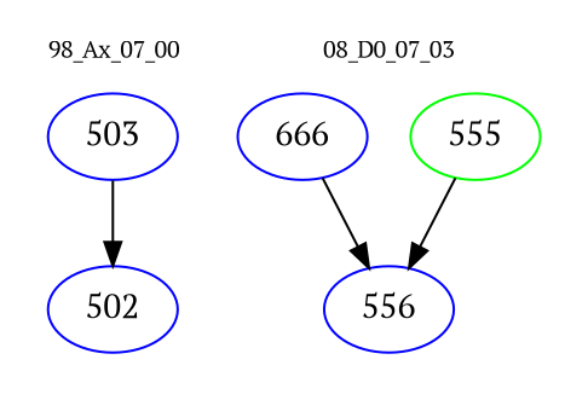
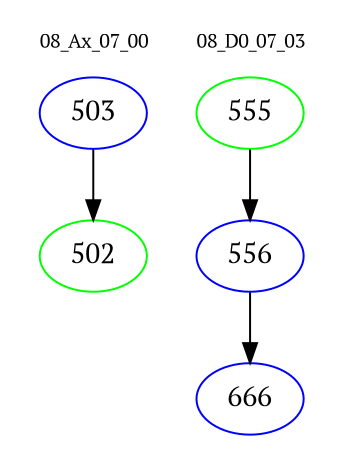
  digraph {
    fontname="PT Serif"
    node [color=blue fontname="PT Serif"]
    edge [color=black fontname="PT Serif"]
    n1 [label=503]
-   n2 [label=502]
+   n2 [color=green label=502]
    n3 [label=556]
    n4 [color=green label=555]
    n5 [label=666]
    subgraph cluster_1 {
      color=white
      fontsize=10
-     label="98_Ax_07_00"
+     label="08_Ax_07_00"
      n1
      n2
    }
    subgraph cluster_2 {
      color=white
      fontsize=10
      label="08_D0_07_03"
      n3
      n4
      n5
    }
    n1 -> n2
-   n5 -> n3
+   n3 -> n5
    n4 -> n3
  }
